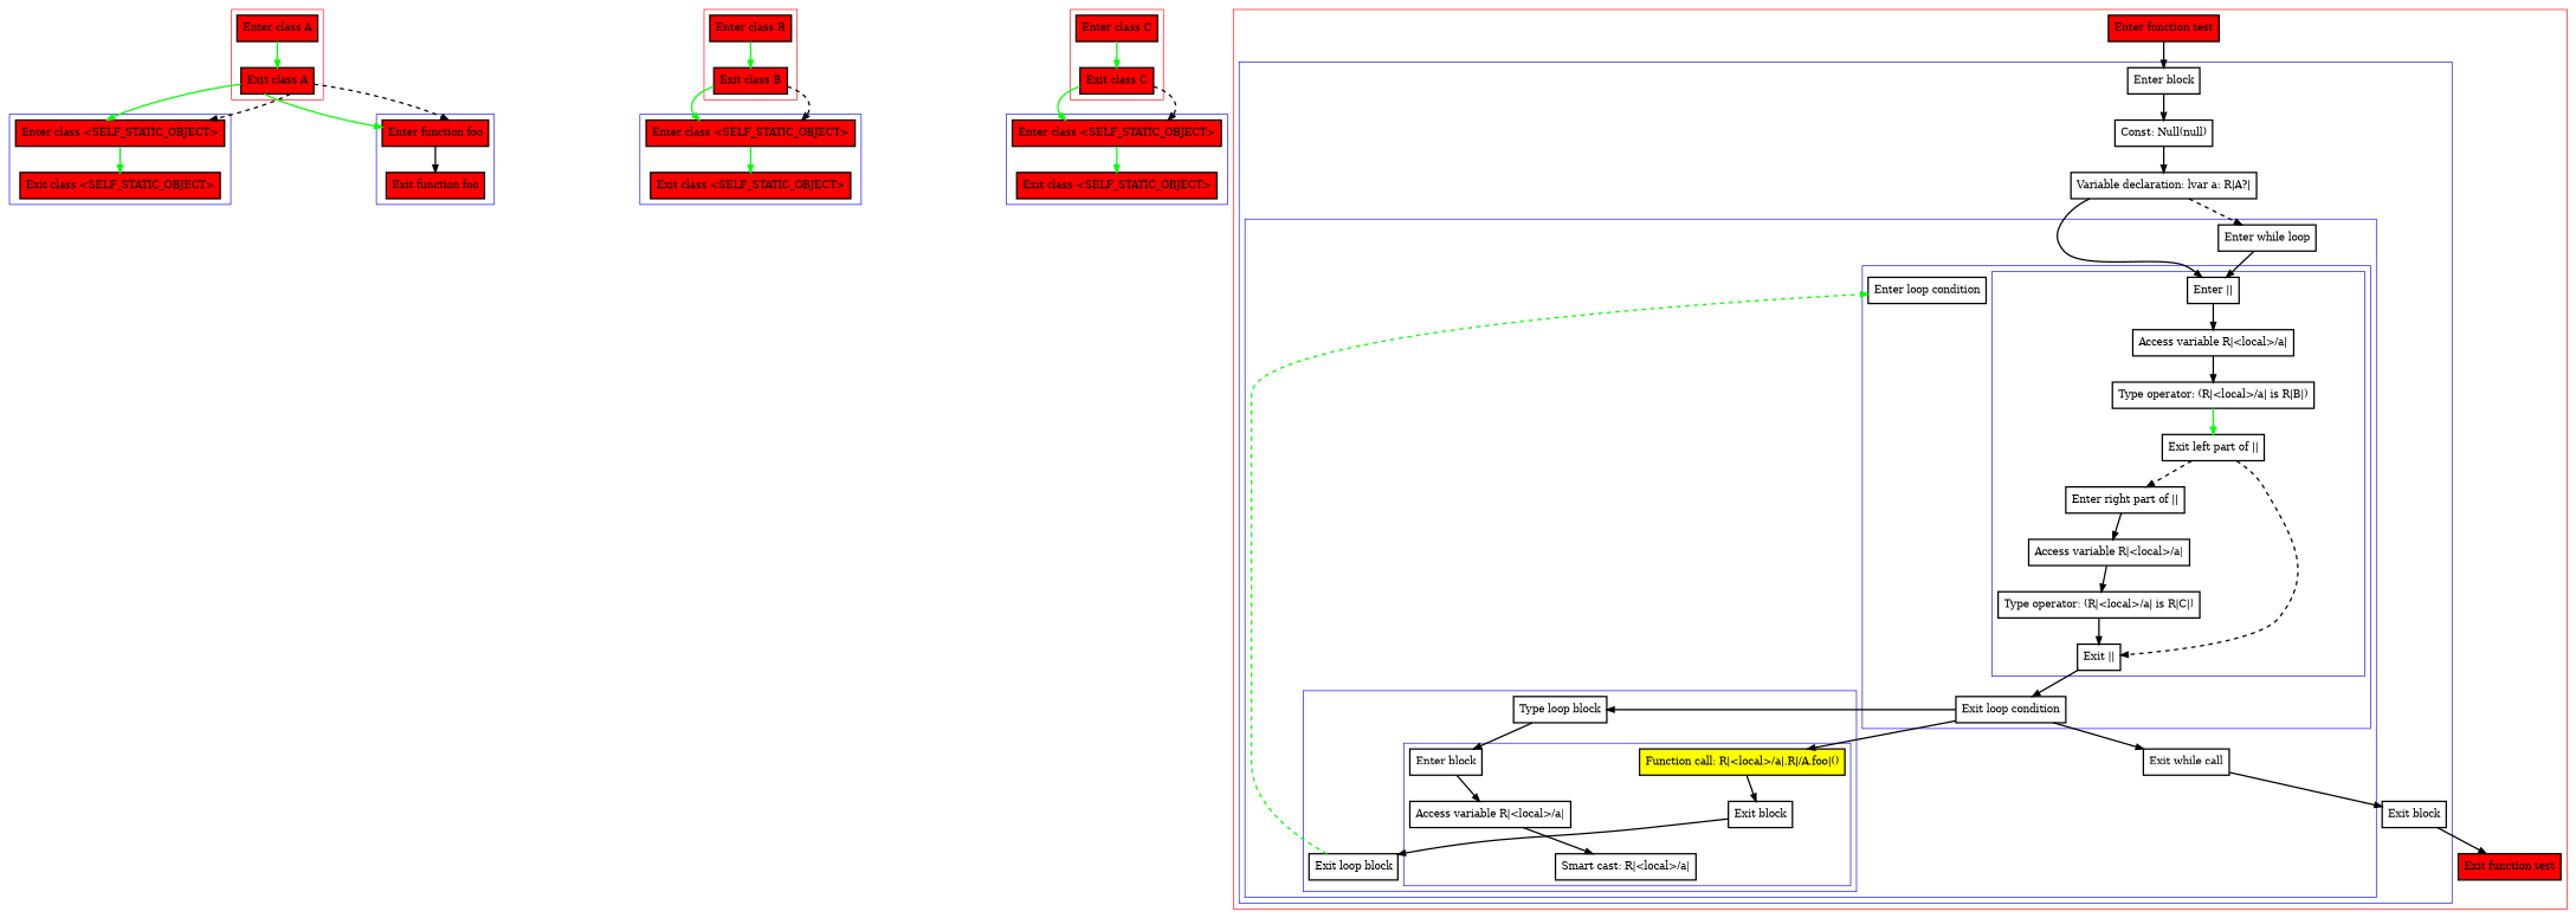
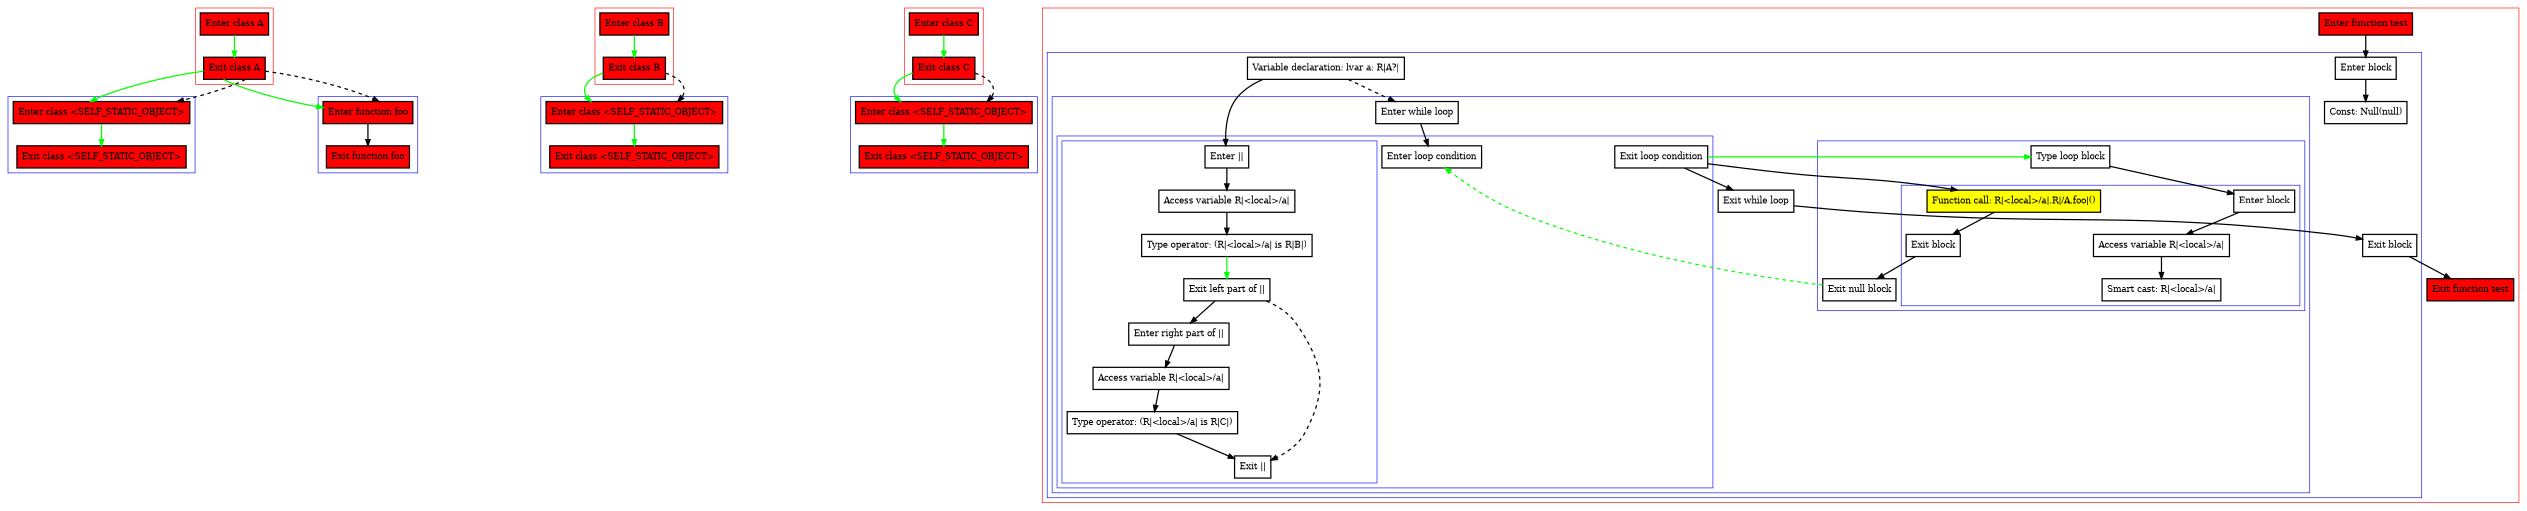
  digraph {
    nodesep=3
    node [penwidth=2 shape=box]
    edge [penwidth=2]
    n1 [fillcolor=red label="Enter class A" style=filled]
    n2 [fillcolor=red label="Exit class A" style=filled]
    n3 [fillcolor=red label="Enter class <SELF_STATIC_OBJECT>" style=filled]
    n4 [fillcolor=red label="Exit class <SELF_STATIC_OBJECT>" style=filled]
    n5 [fillcolor=red label="Enter function foo" style=filled]
    n6 [fillcolor=red label="Exit function foo" style=filled]
    n7 [fillcolor=red label="Enter class B" style=filled]
    n8 [fillcolor=red label="Exit class B" style=filled]
    n9 [fillcolor=red label="Enter class <SELF_STATIC_OBJECT>" style=filled]
    n10 [fillcolor=red label="Exit class <SELF_STATIC_OBJECT>" style=filled]
    n11 [fillcolor=red label="Enter class C" style=filled]
    n12 [fillcolor=red label="Exit class C" style=filled]
    n13 [fillcolor=red label="Enter class <SELF_STATIC_OBJECT>" style=filled]
    n14 [fillcolor=red label="Exit class <SELF_STATIC_OBJECT>" style=filled]
    n15 [label="Enter ||"]
    n16 [label="Access variable R|<local>/a|"]
    n17 [label="Type operator: (R|<local>/a| is R|B|)"]
    n18 [label="Exit left part of ||"]
    n19 [label="Enter right part of ||"]
    n20 [label="Access variable R|<local>/a|"]
    n21 [label="Type operator: (R|<local>/a| is R|C|)"]
    n22 [label="Exit ||"]
    n23 [label="Enter loop condition"]
    n24 [label="Exit loop condition"]
    n25 [label="Enter block"]
    n26 [label="Access variable R|<local>/a|"]
    n27 [label="Smart cast: R|<local>/a|"]
    n28 [fillcolor=yellow label="Function call: R|<local>/a|.R|/A.foo|()" style=filled]
    n29 [label="Exit block"]
    n30 [label="Type loop block"]
-   n31 [label="Exit loop block"]
+   n31 [label="Exit null block"]
    n32 [label="Enter while loop"]
-   n33 [label="Exit while call"]
+   n33 [label="Exit while loop"]
    n34 [label="Enter block"]
    n35 [label="Const: Null(null)"]
    n36 [label="Variable declaration: lvar a: R|A?|"]
    n37 [label="Exit block"]
    n38 [fillcolor=red label="Enter function test" style=filled]
    n39 [fillcolor=red label="Exit function test" style=filled]
    subgraph cluster_1 {
      color=red
      n1
      n2
    }
    subgraph cluster_2 {
      color=blue
      n3
      n4
    }
    subgraph cluster_3 {
      color=blue
      n5
      n6
    }
    subgraph cluster_4 {
      color=red
      n7
      n8
    }
    subgraph cluster_5 {
      color=blue
      n9
      n10
    }
    subgraph cluster_6 {
      color=red
      n11
      n12
    }
    subgraph cluster_7 {
      color=blue
      n13
      n14
    }
    subgraph cluster_8 {
      color=red
      n38
      n39
      subgraph cluster_9 {
        color=blue
        n34
        n35
        n36
        n37
        subgraph cluster_10 {
          color=blue
          n32
          n33
          subgraph cluster_11 {
            color=blue
            n23
            n24
            subgraph cluster_12 {
              color=blue
              n15
              n16
              n17
              n18
              n19
              n20
              n21
              n22
            }
          }
          subgraph cluster_13 {
            color=blue
            n30
            n31
            subgraph cluster_14 {
              color=blue
              n25
              n26
              n27
              n28
              n29
            }
          }
        }
      }
    }
    n1 -> n2 [color=green]
    n2 -> n3 [color=green]
    n2 -> n3 [style=dashed]
    n2 -> n5 [color=green]
    n2 -> n5 [style=dashed]
    n3 -> n4 [color=green]
    n5 -> n6
    n7 -> n8 [color=green]
    n8 -> n9 [color=green]
    n8 -> n9 [style=dashed]
    n9 -> n10 [color=green]
    n11 -> n12 [color=green]
    n12 -> n13 [color=green]
    n12 -> n13 [style=dashed]
    n13 -> n14 [color=green]
    n15 -> n16
    n16 -> n17
    n17 -> n18 [color=green]
-   n18 -> n19 [style=dashed]
+   n18 -> n19
    n18 -> n22 [style=dashed]
    n19 -> n20
    n20 -> n21
    n21 -> n22
-   n22 -> n24
    n24 -> n28
-   n24 -> n30
+   n24 -> n30 [color=green]
    n24 -> n33
    n25 -> n26
    n26 -> n27
    n28 -> n29
    n29 -> n31
    n30 -> n25
    n31 -> n23 [color=green style=dashed]
-   n32 -> n15
+   n32 -> n23
    n33 -> n37
    n34 -> n35
-   n35 -> n36
    n36 -> n15
    n36 -> n32 [style=dashed]
    n37 -> n39
    n38 -> n34
  }
